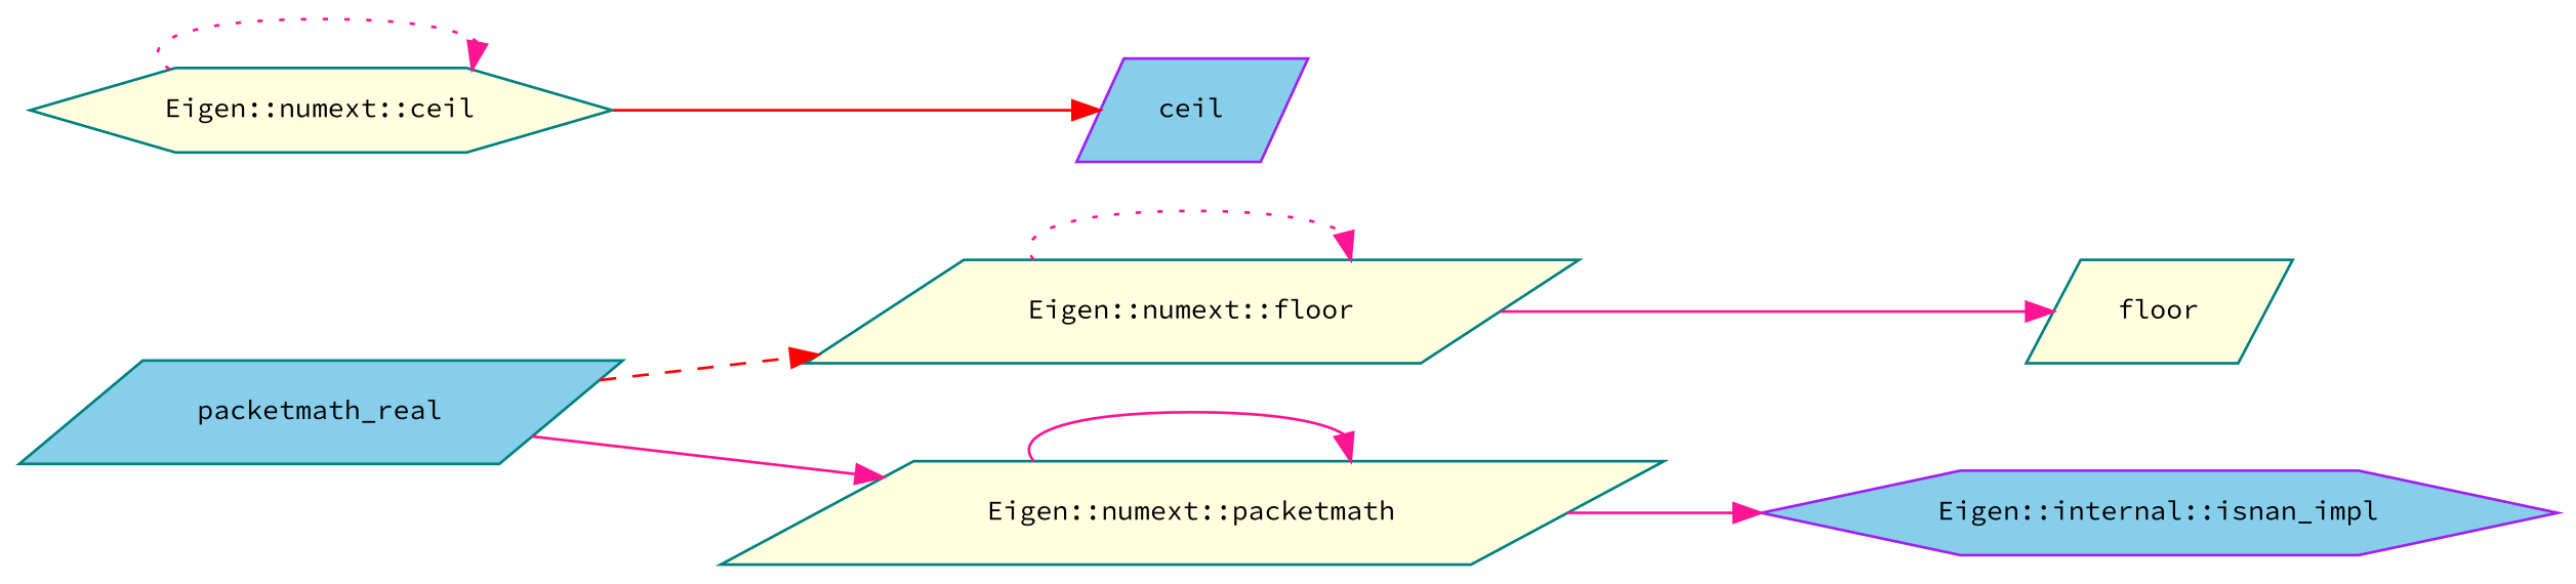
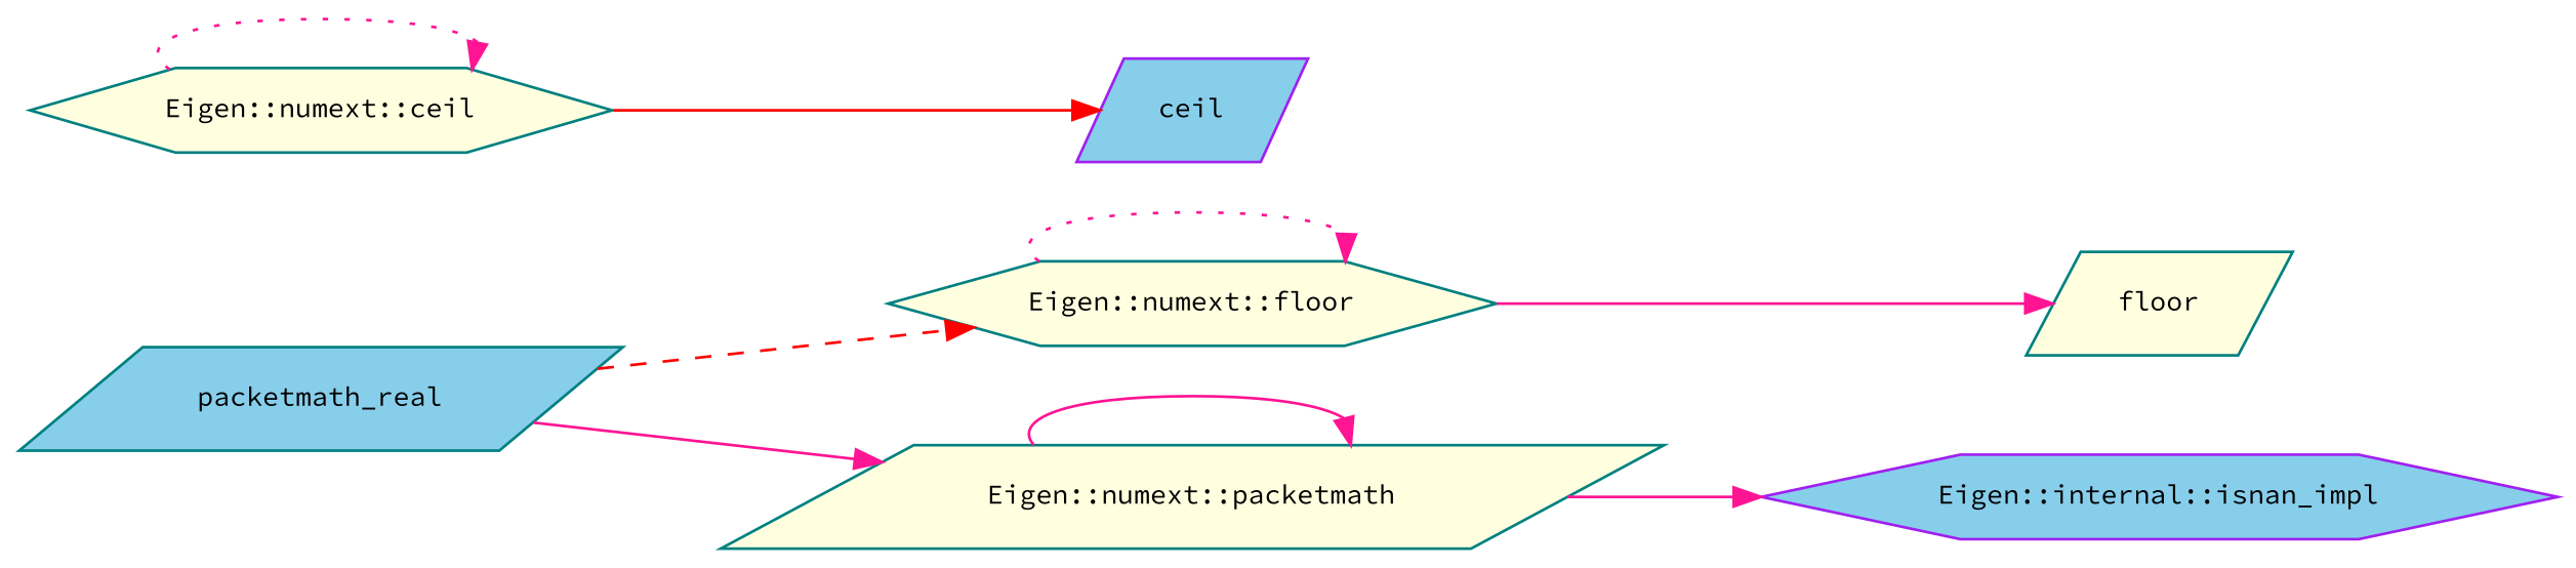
  digraph {
    fontname="Source Code Pro"
    rankdir=LR
    node [color=teal fillcolor=lightyellow fontname="Source Code Pro" fontsize=10 shape=parallelogram style=filled]
    edge [color=deeppink fontname="Source Code Pro" fontsize=10 labelfontname=Helvetica labelfontsize=10 style=solid]
    n1 [fillcolor=skyblue fontcolor=black height=0.2 label=packetmath_real width=0.4]
-   n2 [height=0.2 label="Eigen::numext::floor" width=0.4]
+   n2 [height=0.2 label="Eigen::numext::floor" shape=hexagon width=0.4]
    n3 [height=0.2 label="Eigen::numext::packetmath" width=0.4]
    n4 [height=0.2 label="Eigen::numext::ceil" shape=hexagon width=0.4]
    n5 [color=purple fillcolor=skyblue height=0.2 label=ceil width=0.4]
    n6 [height=0.2 label=floor width=0.4]
    n7 [color=purple fillcolor=skyblue height=0.2 label="Eigen::internal::isnan_impl" shape=hexagon width=0.4]
    n1 -> n2 [color=red style=dashed]
    n1 -> n3
    n2 -> n2 [style=dotted]
    n2 -> n6
    n3 -> n3
    n3 -> n7
    n4 -> n4 [style=dotted]
    n4 -> n5 [color=red]
  }
